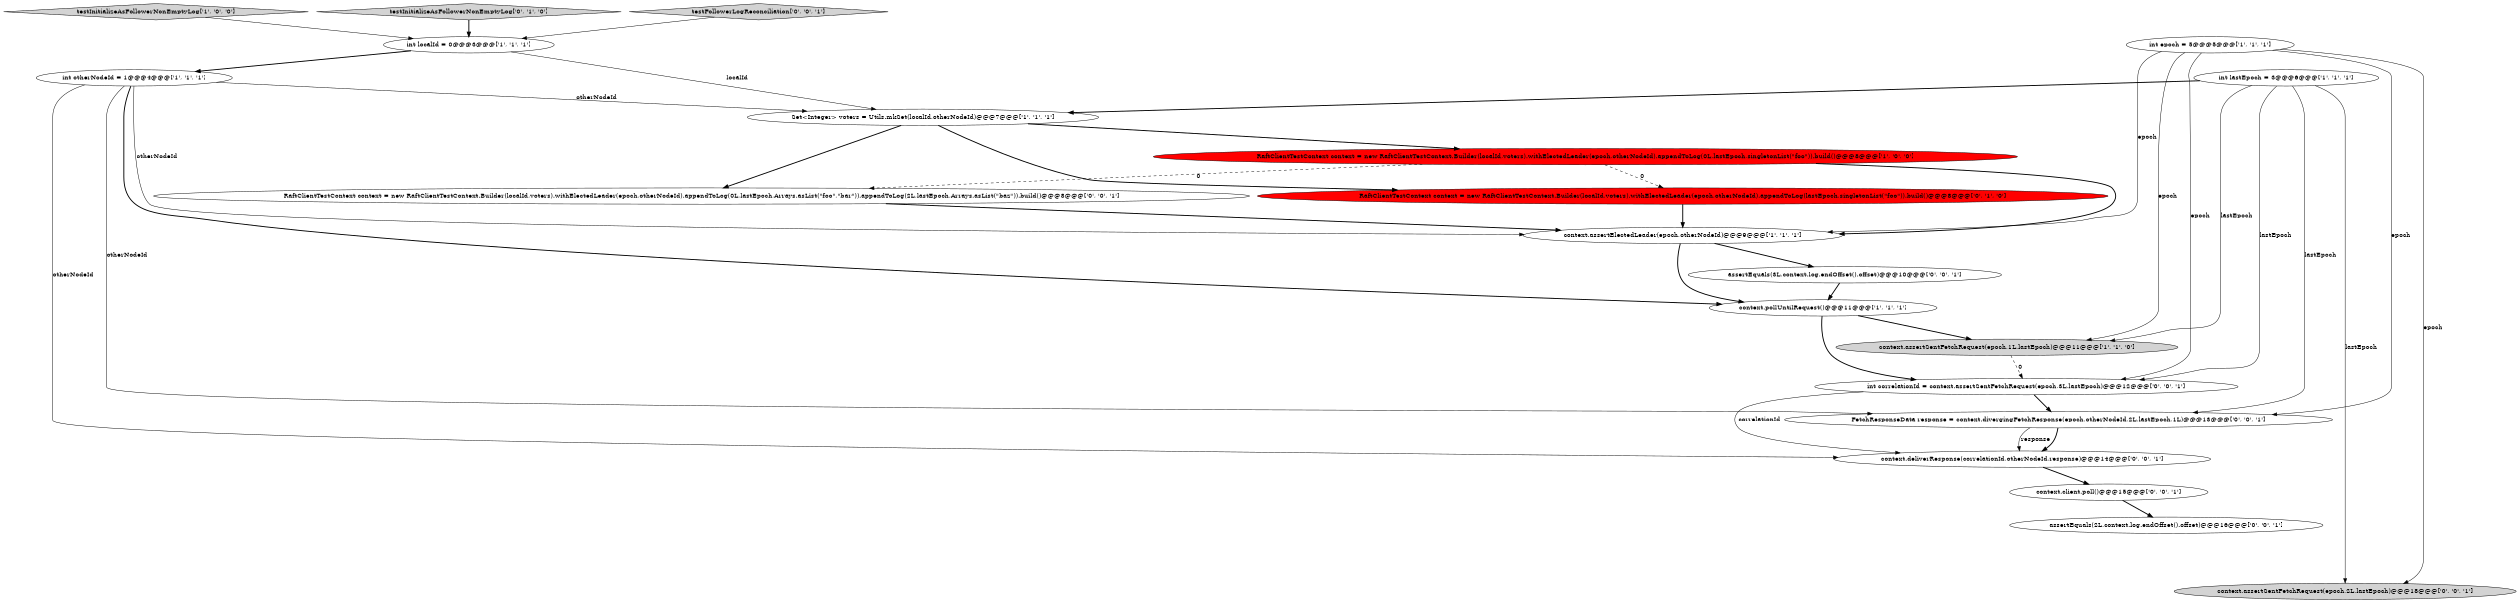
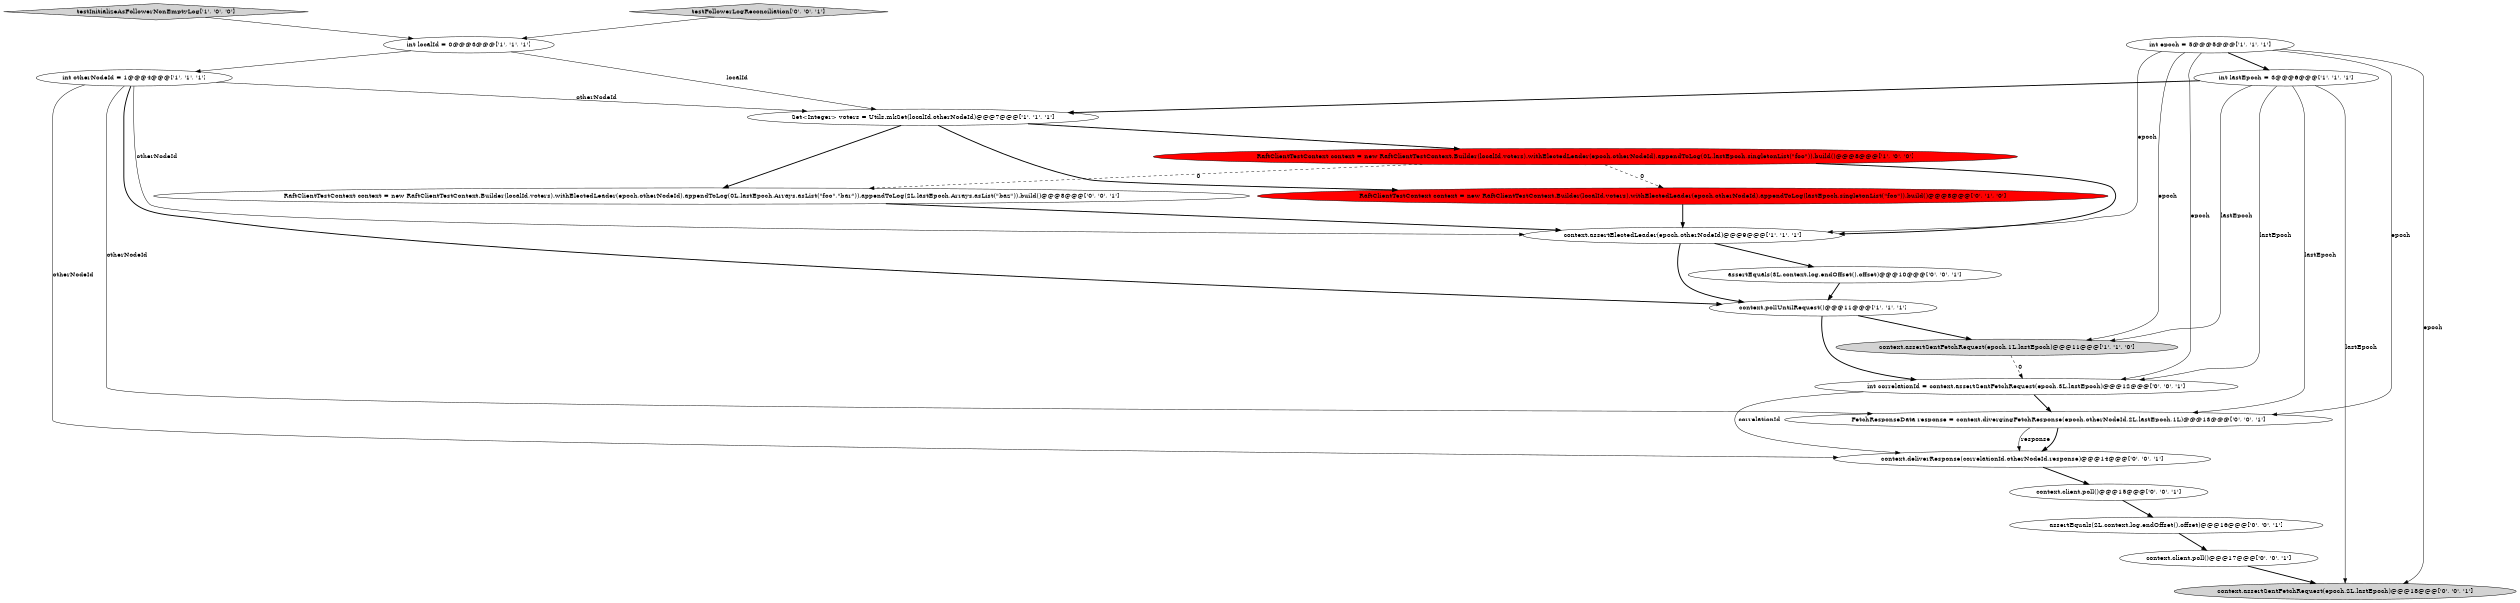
  digraph {
    node [fillcolor=white shape=ellipse style=filled]
    edge [style=bold]
    n1 [label="context.pollUntilRequest()@@@11@@@['1', '1', '1']"]
    n2 [label="int correlationId = context.assertSentFetchRequest(epoch,3L,lastEpoch)@@@12@@@['0', '0', '1']"]
    n3 [fillcolor=lightgray label="context.assertSentFetchRequest(epoch,1L,lastEpoch)@@@11@@@['1', '1', '0']"]
    n4 [label="FetchResponseData response = context.divergingFetchResponse(epoch,otherNodeId,2L,lastEpoch,1L)@@@13@@@['0', '0', '1']"]
    n5 [label="context.deliverResponse(correlationId,otherNodeId,response)@@@14@@@['0', '0', '1']"]
    n6 [label="context.client.poll()@@@15@@@['0', '0', '1']"]
    n7 [fillcolor=red label="RaftClientTestContext context = new RaftClientTestContext.Builder(localId,voters).withElectedLeader(epoch,otherNodeId).appendToLog(lastEpoch,singletonList(\"foo\")).build()@@@8@@@['0', '1', '0']"]
    n8 [label="context.assertElectedLeader(epoch,otherNodeId)@@@9@@@['1', '1', '1']"]
    n9 [label="assertEquals(3L,context.log.endOffset().offset)@@@10@@@['0', '0', '1']"]
    n10 [fillcolor=lightgray label="testInitializeAsFollowerNonEmptyLog['1', '0', '0']" shape=diamond]
    n11 [label="int localId = 0@@@3@@@['1', '1', '1']"]
    n12 [label="int otherNodeId = 1@@@4@@@['1', '1', '1']"]
    n13 [label="Set<Integer> voters = Utils.mkSet(localId,otherNodeId)@@@7@@@['1', '1', '1']"]
    n14 [label="RaftClientTestContext context = new RaftClientTestContext.Builder(localId,voters).withElectedLeader(epoch,otherNodeId).appendToLog(0L,lastEpoch,Arrays.asList(\"foo\",\"bar\")).appendToLog(2L,lastEpoch,Arrays.asList(\"baz\")).build()@@@8@@@['0', '0', '1']"]
    n15 [fillcolor=red label="RaftClientTestContext context = new RaftClientTestContext.Builder(localId,voters).withElectedLeader(epoch,otherNodeId).appendToLog(0L,lastEpoch,singletonList(\"foo\")).build()@@@8@@@['1', '0', '0']"]
    n16 [label="int epoch = 5@@@5@@@['1', '1', '1']"]
    n17 [fillcolor=lightgray label="context.assertSentFetchRequest(epoch,2L,lastEpoch)@@@18@@@['0', '0', '1']"]
    n18 [label="int lastEpoch = 3@@@6@@@['1', '1', '1']"]
-   n20 [fillcolor=lightgray label="testInitializeAsFollowerNonEmptyLog['0', '1', '0']" shape=diamond]
+   n19 [label="context.client.poll()@@@17@@@['0', '0', '1']"]
    n21 [label="assertEquals(2L,context.log.endOffset().offset)@@@16@@@['0', '0', '1']"]
    n22 [fillcolor=lightgray label="testFollowerLogReconciliation['0', '0', '1']" shape=diamond]
    n1 -> n2
    n1 -> n3
    n2 -> n4
    n2 -> n5 [label=correlationId style=solid]
    n3 -> n2 [label=0 style=dashed]
    n4 -> n5
    n4 -> n5 [label=response style=solid]
    n5 -> n6
    n6 -> n21
    n7 -> n8
    n8 -> n1
    n8 -> n9
    n9 -> n1
    n10 -> n11 [style=solid]
-   n11 -> n12
+   n11 -> n12 [style=solid]
    n11 -> n13 [label=localId style=solid]
    n12 -> n1
    n12 -> n4 [label=otherNodeId style=solid]
    n12 -> n5 [label=otherNodeId style=solid]
    n12 -> n8 [label=otherNodeId style=solid]
    n12 -> n13 [label=otherNodeId style=solid]
    n13 -> n7
    n13 -> n14
    n13 -> n15
    n14 -> n8
    n15 -> n7 [label=0 style=dashed]
    n15 -> n8
    n15 -> n14 [label=0 style=dashed]
    n16 -> n2 [label=epoch style=solid]
    n16 -> n3 [label=epoch style=solid]
    n16 -> n4 [label=epoch style=solid]
    n16 -> n8 [label=epoch style=solid]
    n16 -> n17 [label=epoch style=solid]
+   n16 -> n18
    n18 -> n2 [label=lastEpoch style=solid]
    n18 -> n3 [label=lastEpoch style=solid]
    n18 -> n4 [label=lastEpoch style=solid]
    n18 -> n13
    n18 -> n17 [label=lastEpoch style=solid]
-   n20 -> n11
+   n19 -> n17
+   n21 -> n19
    n22 -> n11 [style=solid]
  }
